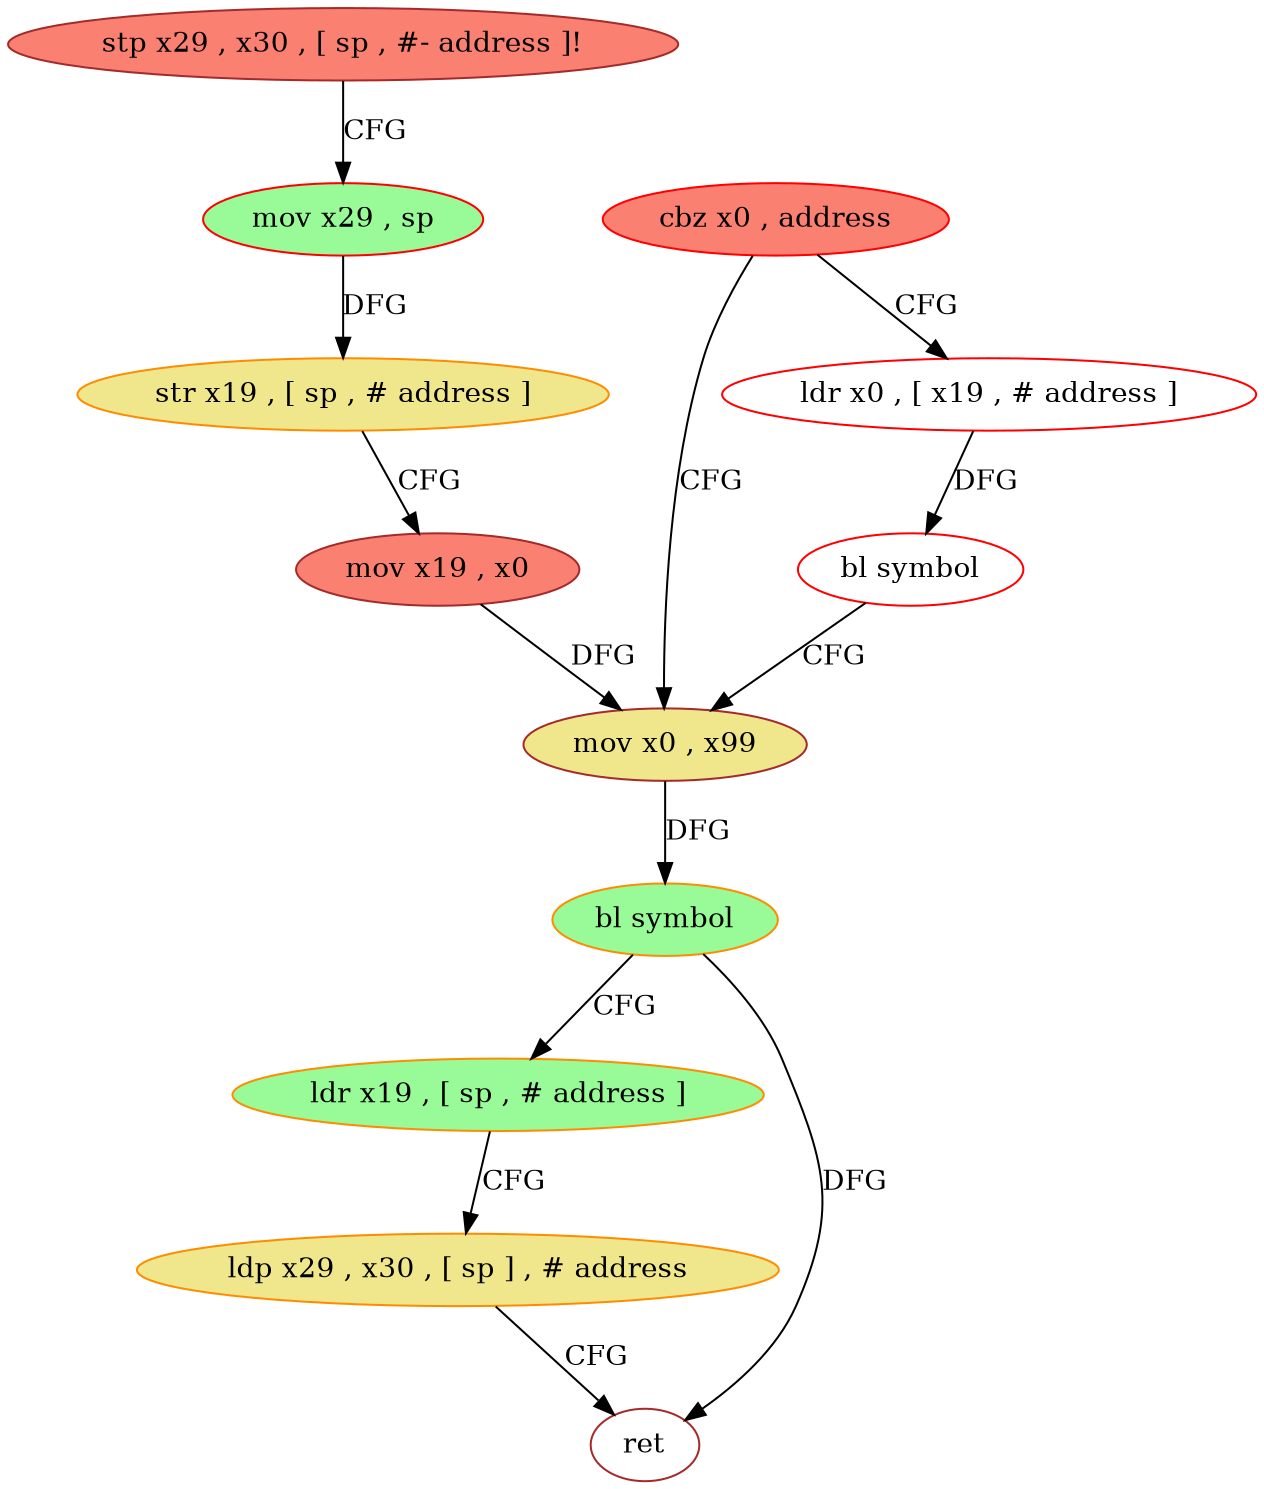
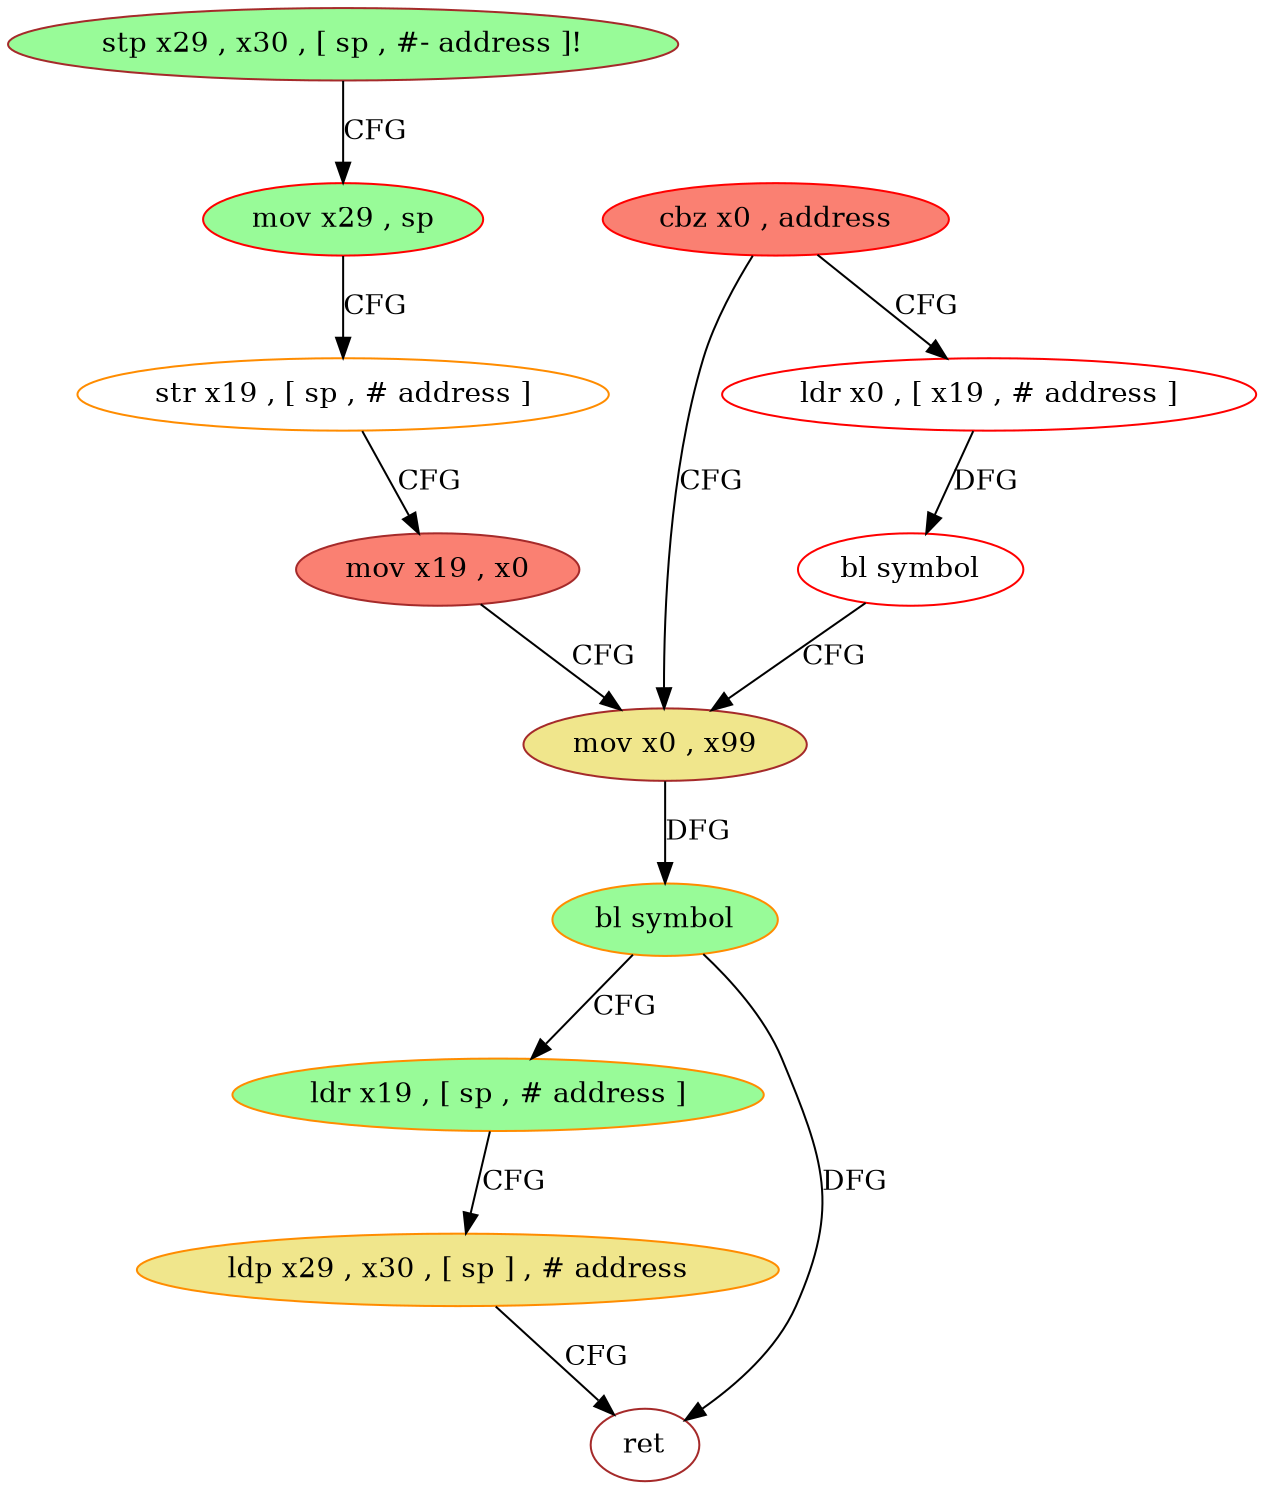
  digraph {
    node [color=brown fillcolor=white style=filled]
-   n1 [fillcolor=salmon label="stp x29 , x30 , [ sp , #- address ]!"]
+   n1 [fillcolor=palegreen label="stp x29 , x30 , [ sp , #- address ]!"]
    n2 [color=red fillcolor=palegreen label="mov x29 , sp"]
-   n3 [color=darkorange fillcolor=khaki label="str x19 , [ sp , # address ]"]
+   n3 [color=darkorange label="str x19 , [ sp , # address ]"]
    n4 [fillcolor=salmon label="mov x19 , x0"]
    n5 [fillcolor=khaki label="mov x0 , x99"]
    n6 [color=darkorange fillcolor=palegreen label="bl symbol"]
    n7 [color=red label="ldr x0 , [ x19 , # address ]"]
    n8 [color=red label="bl symbol"]
    n9 [color=red fillcolor=salmon label="cbz x0 , address"]
    n10 [color=darkorange fillcolor=palegreen label="ldr x19 , [ sp , # address ]"]
    n11 [label=ret]
    n12 [color=darkorange fillcolor=khaki label="ldp x29 , x30 , [ sp ] , # address"]
    n1 -> n2 [label=CFG]
-   n2 -> n3 [label=DFG]
+   n2 -> n3 [label=CFG]
    n3 -> n4 [label=CFG]
-   n4 -> n5 [label=DFG]
+   n4 -> n5 [label=CFG]
    n5 -> n6 [label=DFG]
    n6 -> n10 [label=CFG]
    n6 -> n11 [label=DFG]
    n7 -> n8 [label=DFG]
    n8 -> n5 [label=CFG]
    n9 -> n5 [label=CFG]
    n9 -> n7 [label=CFG]
    n10 -> n12 [label=CFG]
    n12 -> n11 [label=CFG]
  }
